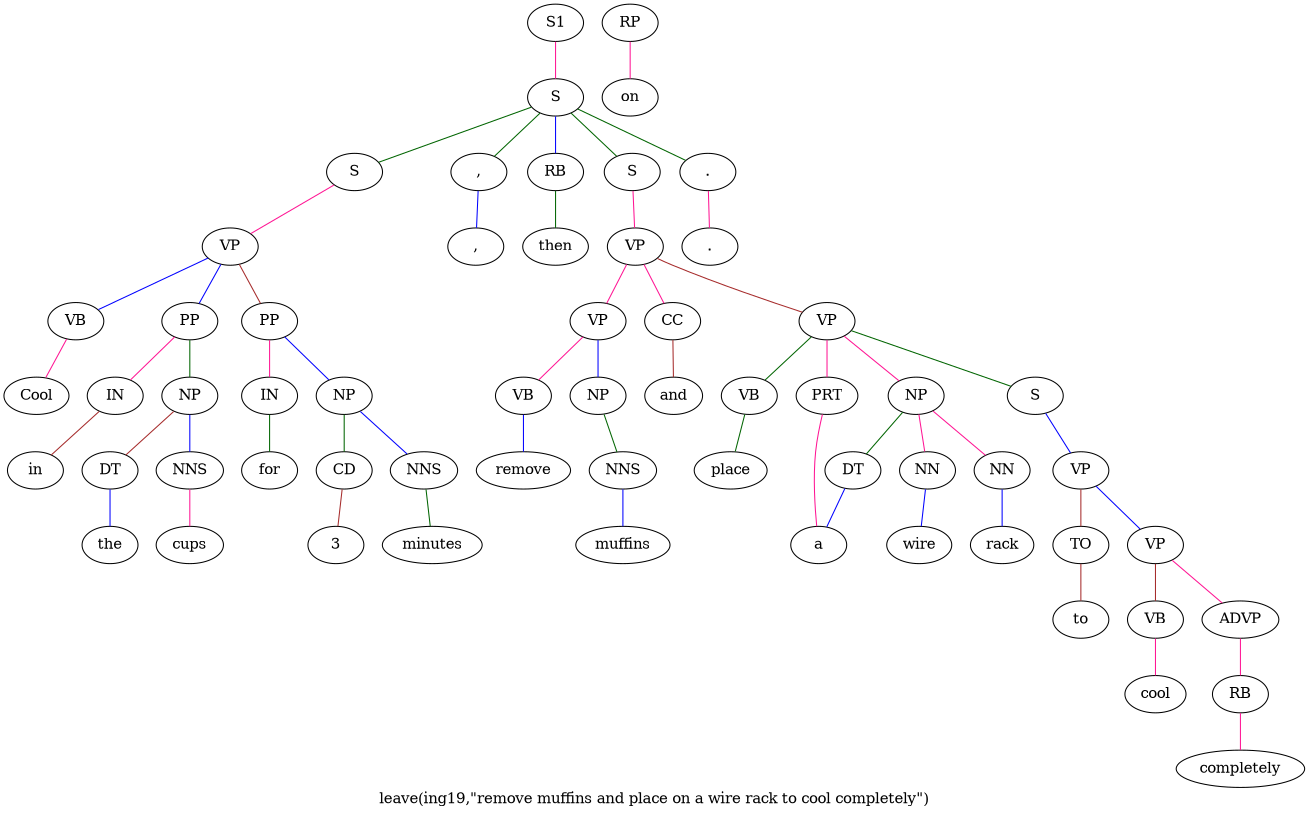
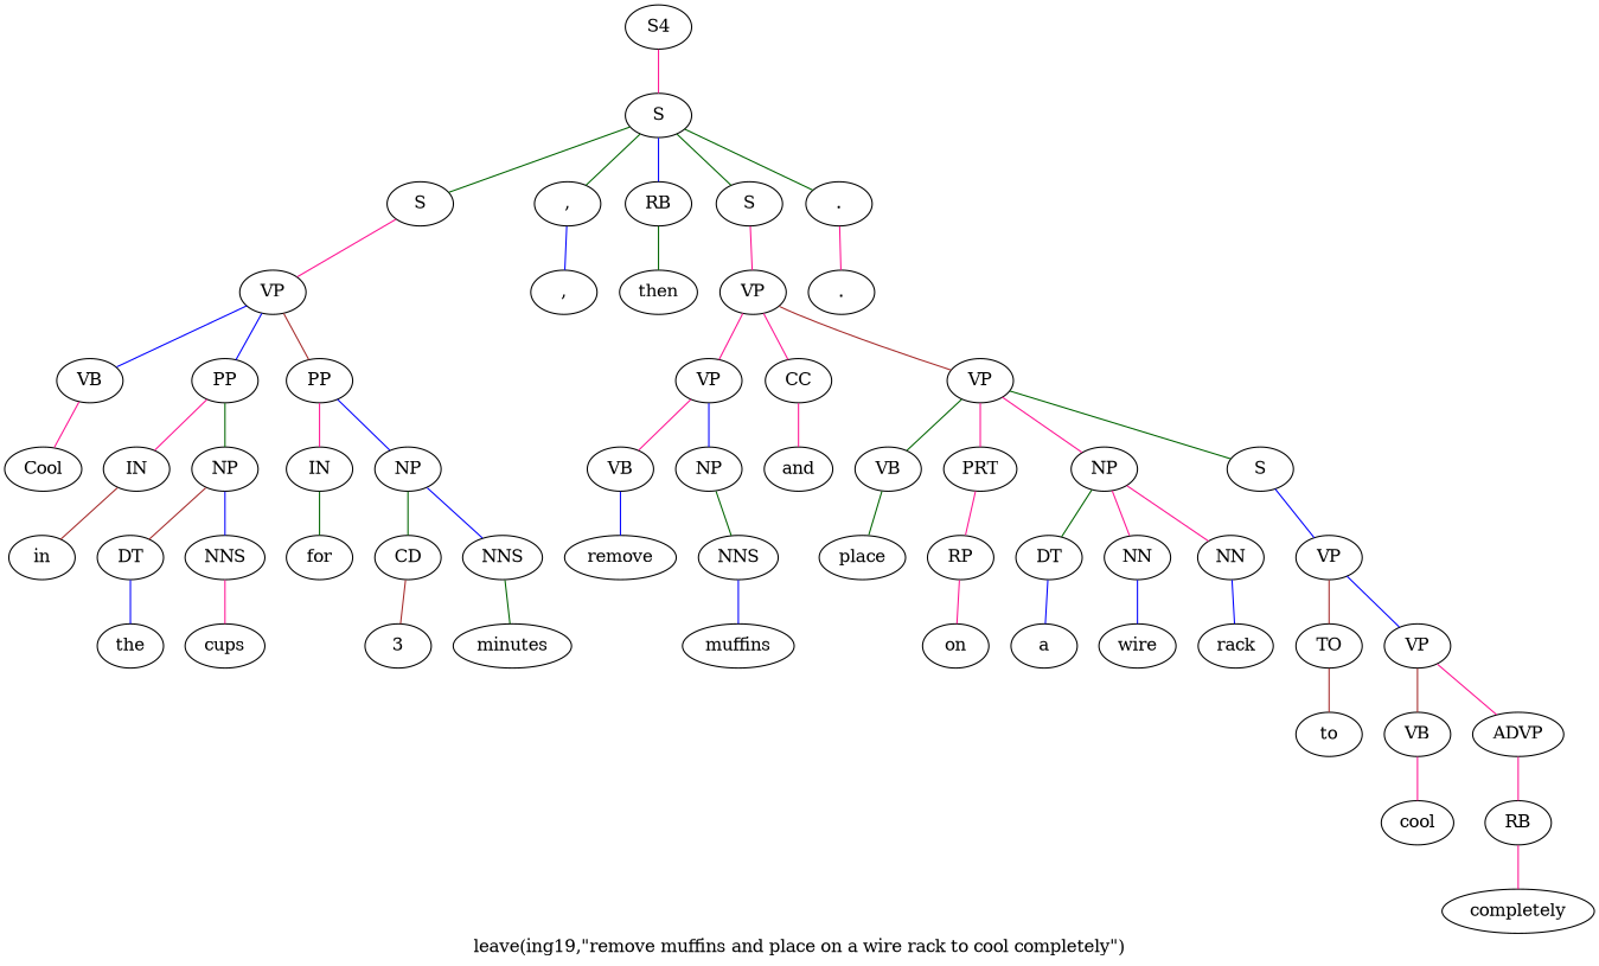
  graph {
    label="leave(ing19,\"remove muffins and place on a wire rack to cool completely\")"
    edge [color=deeppink]
-   n1 [label=S1]
+   n1 [label=S4]
    n2 [label=S]
    n3 [label=S]
    n4 [label=","]
    n5 [label=RB]
    n6 [label=S]
    n7 [label="."]
    n8 [label=VP]
    n9 [label=","]
    n10 [label=then]
    n11 [label=VP]
    n12 [label="."]
    n13 [label=VB]
    n14 [label=PP]
    n15 [label=PP]
    n16 [label=Cool]
    n17 [label=IN]
    n18 [label=NP]
    n19 [label=IN]
    n20 [label=NP]
    n21 [label=in]
    n22 [label=DT]
    n23 [label=NNS]
    n24 [label=the]
    n25 [label=cups]
    n26 [label=for]
    n27 [label=CD]
    n28 [label=NNS]
    n29 [label=3]
    n30 [label=minutes]
    n31 [label=VP]
    n32 [label=CC]
    n33 [label=VP]
    n34 [label=VB]
    n35 [label=NP]
    n36 [label=and]
    n37 [label=VB]
    n38 [label=PRT]
    n39 [label=NP]
    n40 [label=S]
    n41 [label=remove]
    n42 [label=NNS]
    n43 [label=muffins]
    n44 [label=place]
    n45 [label=RP]
    n46 [label=DT]
    n47 [label=NN]
    n48 [label=NN]
    n49 [label=VP]
    n50 [label=on]
    n51 [label=a]
    n52 [label=wire]
    n53 [label=rack]
    n54 [label=TO]
    n55 [label=VP]
    n56 [label=to]
    n57 [label=VB]
    n58 [label=ADVP]
    n59 [label=cool]
    n60 [label=RB]
    n61 [label=completely]
    n1 -- n2
    n2 -- n3 [color=darkgreen]
    n2 -- n4 [color=darkgreen]
    n2 -- n5 [color=blue]
    n2 -- n6 [color=darkgreen]
    n2 -- n7 [color=darkgreen]
    n3 -- n8
    n4 -- n9 [color=blue]
    n5 -- n10 [color=darkgreen]
    n6 -- n11
    n7 -- n12
    n8 -- n13 [color=blue]
    n8 -- n14 [color=blue]
    n8 -- n15 [color=brown]
    n11 -- n31
    n11 -- n32
    n11 -- n33 [color=brown]
    n13 -- n16
    n14 -- n17
    n14 -- n18 [color=darkgreen]
    n15 -- n19
    n15 -- n20 [color=blue]
    n17 -- n21 [color=brown]
    n18 -- n22 [color=brown]
    n18 -- n23 [color=blue]
    n19 -- n26 [color=darkgreen]
    n20 -- n27 [color=darkgreen]
    n20 -- n28 [color=blue]
    n22 -- n24 [color=blue]
    n23 -- n25
    n27 -- n29 [color=brown]
    n28 -- n30 [color=darkgreen]
    n31 -- n34
    n31 -- n35 [color=blue]
-   n32 -- n36 [color=brown]
+   n32 -- n36
    n33 -- n37 [color=darkgreen]
    n33 -- n38
    n33 -- n39
    n33 -- n40 [color=darkgreen]
    n34 -- n41 [color=blue]
    n35 -- n42 [color=darkgreen]
    n37 -- n44 [color=darkgreen]
-   n38 -- n51
+   n38 -- n45
    n39 -- n46 [color=darkgreen]
    n39 -- n47
    n39 -- n48
    n40 -- n49 [color=blue]
    n42 -- n43 [color=blue]
    n45 -- n50
    n46 -- n51 [color=blue]
    n47 -- n52 [color=blue]
    n48 -- n53 [color=blue]
    n49 -- n54 [color=brown]
    n49 -- n55 [color=blue]
    n54 -- n56 [color=brown]
    n55 -- n57 [color=brown]
    n55 -- n58
    n57 -- n59
    n58 -- n60
    n60 -- n61
  }
